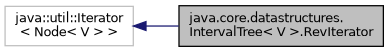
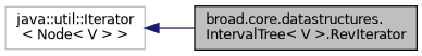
  digraph {
    rankdir=LR
    node [fontname=Helvetica fontsize=10 shape=record style=filled]
-   n1 [color=black fillcolor=grey75 fontcolor=black height=0.2 label="java.core.datastructures.\lIntervalTree\< V \>.RevIterator" width=0.4]
+   n1 [color=black fillcolor=grey75 fontcolor=black height=0.2 label="broad.core.datastructures.\lIntervalTree\< V \>.RevIterator" width=0.4]
    n2 [color=grey75 fillcolor=white height=0.2 label="java::util::Iterator\l\< Node\< V \> \>" width=0.4]
    n2 -> n1 [color=midnightblue dir=back fontname=Helvetica fontsize=10 labelfontname=Helvetica labelfontsize=10 style=solid]
  }
